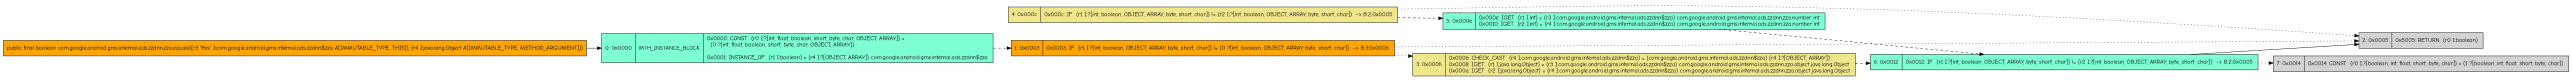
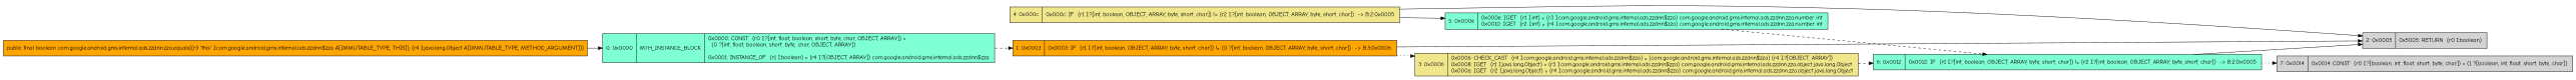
  digraph {
    fontname="Comic Neue"
    rankdir=LR
    node [fillcolor=aquamarine fontname="Comic Neue" shape=record style=filled]
    edge [fontname="Comic Neue" style=dashed]
    n1 [label="{0\:\ 0x0000|MTH_INSTANCE_BLOCK\l|0x0000: CONST  (r0 I:?[int, float, boolean, short, byte, char, OBJECT, ARRAY]) = \l  (0 ?[int, float, boolean, short, byte, char, OBJECT, ARRAY])\l \l0x0001: INSTANCE_OF  (r1 I:boolean) = (r4 I:?[OBJECT, ARRAY]) com.google.android.gms.internal.ads.zzdnn$zza \l}"]
    n2 [fillcolor=orange label="{1\:\ 0x0003|0x0003: IF  (r1 I:?[int, boolean, OBJECT, ARRAY, byte, short, char]) != (0 ?[int, boolean, OBJECT, ARRAY, byte, short, char])  \-\> B:3:0x0006 \l}"]
    n3 [fillcolor=lightgrey label="{2\:\ 0x0005|0x5005: RETURN  (r0 I:boolean) \l}"]
    n4 [fillcolor=khaki label="{3\:\ 0x0006|0x0006: CHECK_CAST  (r4 I:com.google.android.gms.internal.ads.zzdnn$zza) = (com.google.android.gms.internal.ads.zzdnn$zza) (r4 I:?[OBJECT, ARRAY]) \l0x0008: IGET  (r1 I:java.lang.Object) = (r3 I:com.google.android.gms.internal.ads.zzdnn$zza) com.google.android.gms.internal.ads.zzdnn.zza.object java.lang.Object \l0x000a: IGET  (r2 I:java.lang.Object) = (r4 I:com.google.android.gms.internal.ads.zzdnn$zza) com.google.android.gms.internal.ads.zzdnn.zza.object java.lang.Object \l}"]
    n5 [label="{6\:\ 0x0012|0x0012: IF  (r1 I:?[int, boolean, OBJECT, ARRAY, byte, short, char]) != (r2 I:?[int, boolean, OBJECT, ARRAY, byte, short, char])  \-\> B:2:0x0005 \l}"]
    n6 [fillcolor=khaki label="{4\:\ 0x000c|0x000c: IF  (r1 I:?[int, boolean, OBJECT, ARRAY, byte, short, char]) != (r2 I:?[int, boolean, OBJECT, ARRAY, byte, short, char])  \-\> B:2:0x0005 \l}"]
    n7 [label="{5\:\ 0x000e|0x000e: IGET  (r1 I:int) = (r3 I:com.google.android.gms.internal.ads.zzdnn$zza) com.google.android.gms.internal.ads.zzdnn.zza.number int \l0x0010: IGET  (r2 I:int) = (r4 I:com.google.android.gms.internal.ads.zzdnn$zza) com.google.android.gms.internal.ads.zzdnn.zza.number int \l}"]
    n8 [fillcolor=lightgrey label="{7\:\ 0x0014|0x0014: CONST  (r0 I:?[boolean, int, float, short, byte, char]) = (1 ?[boolean, int, float, short, byte, char]) \l}"]
    n9 [fillcolor=orange label="{public final boolean com.google.android.gms.internal.ads.zzdnn.zza.equals((r3 'this' I:com.google.android.gms.internal.ads.zzdnn$zza A[IMMUTABLE_TYPE, THIS]), (r4 I:java.lang.Object A[IMMUTABLE_TYPE, METHOD_ARGUMENT])) }"]
    n1 -> n2
-   n2 -> n3 [style=dotted]
+   n2 -> n3 [style=solid]
    n2 -> n4 [style=dotted]
    n4 -> n5
    n5 -> n3 [style=solid]
    n5 -> n8 [style=dotted]
-   n6 -> n3 [style=dotted]
-   n6 -> n7
+   n6 -> n3 [style=solid]
+   n6 -> n7 [style=solid]
    n7 -> n5
    n9 -> n1 [style=solid]
  }
